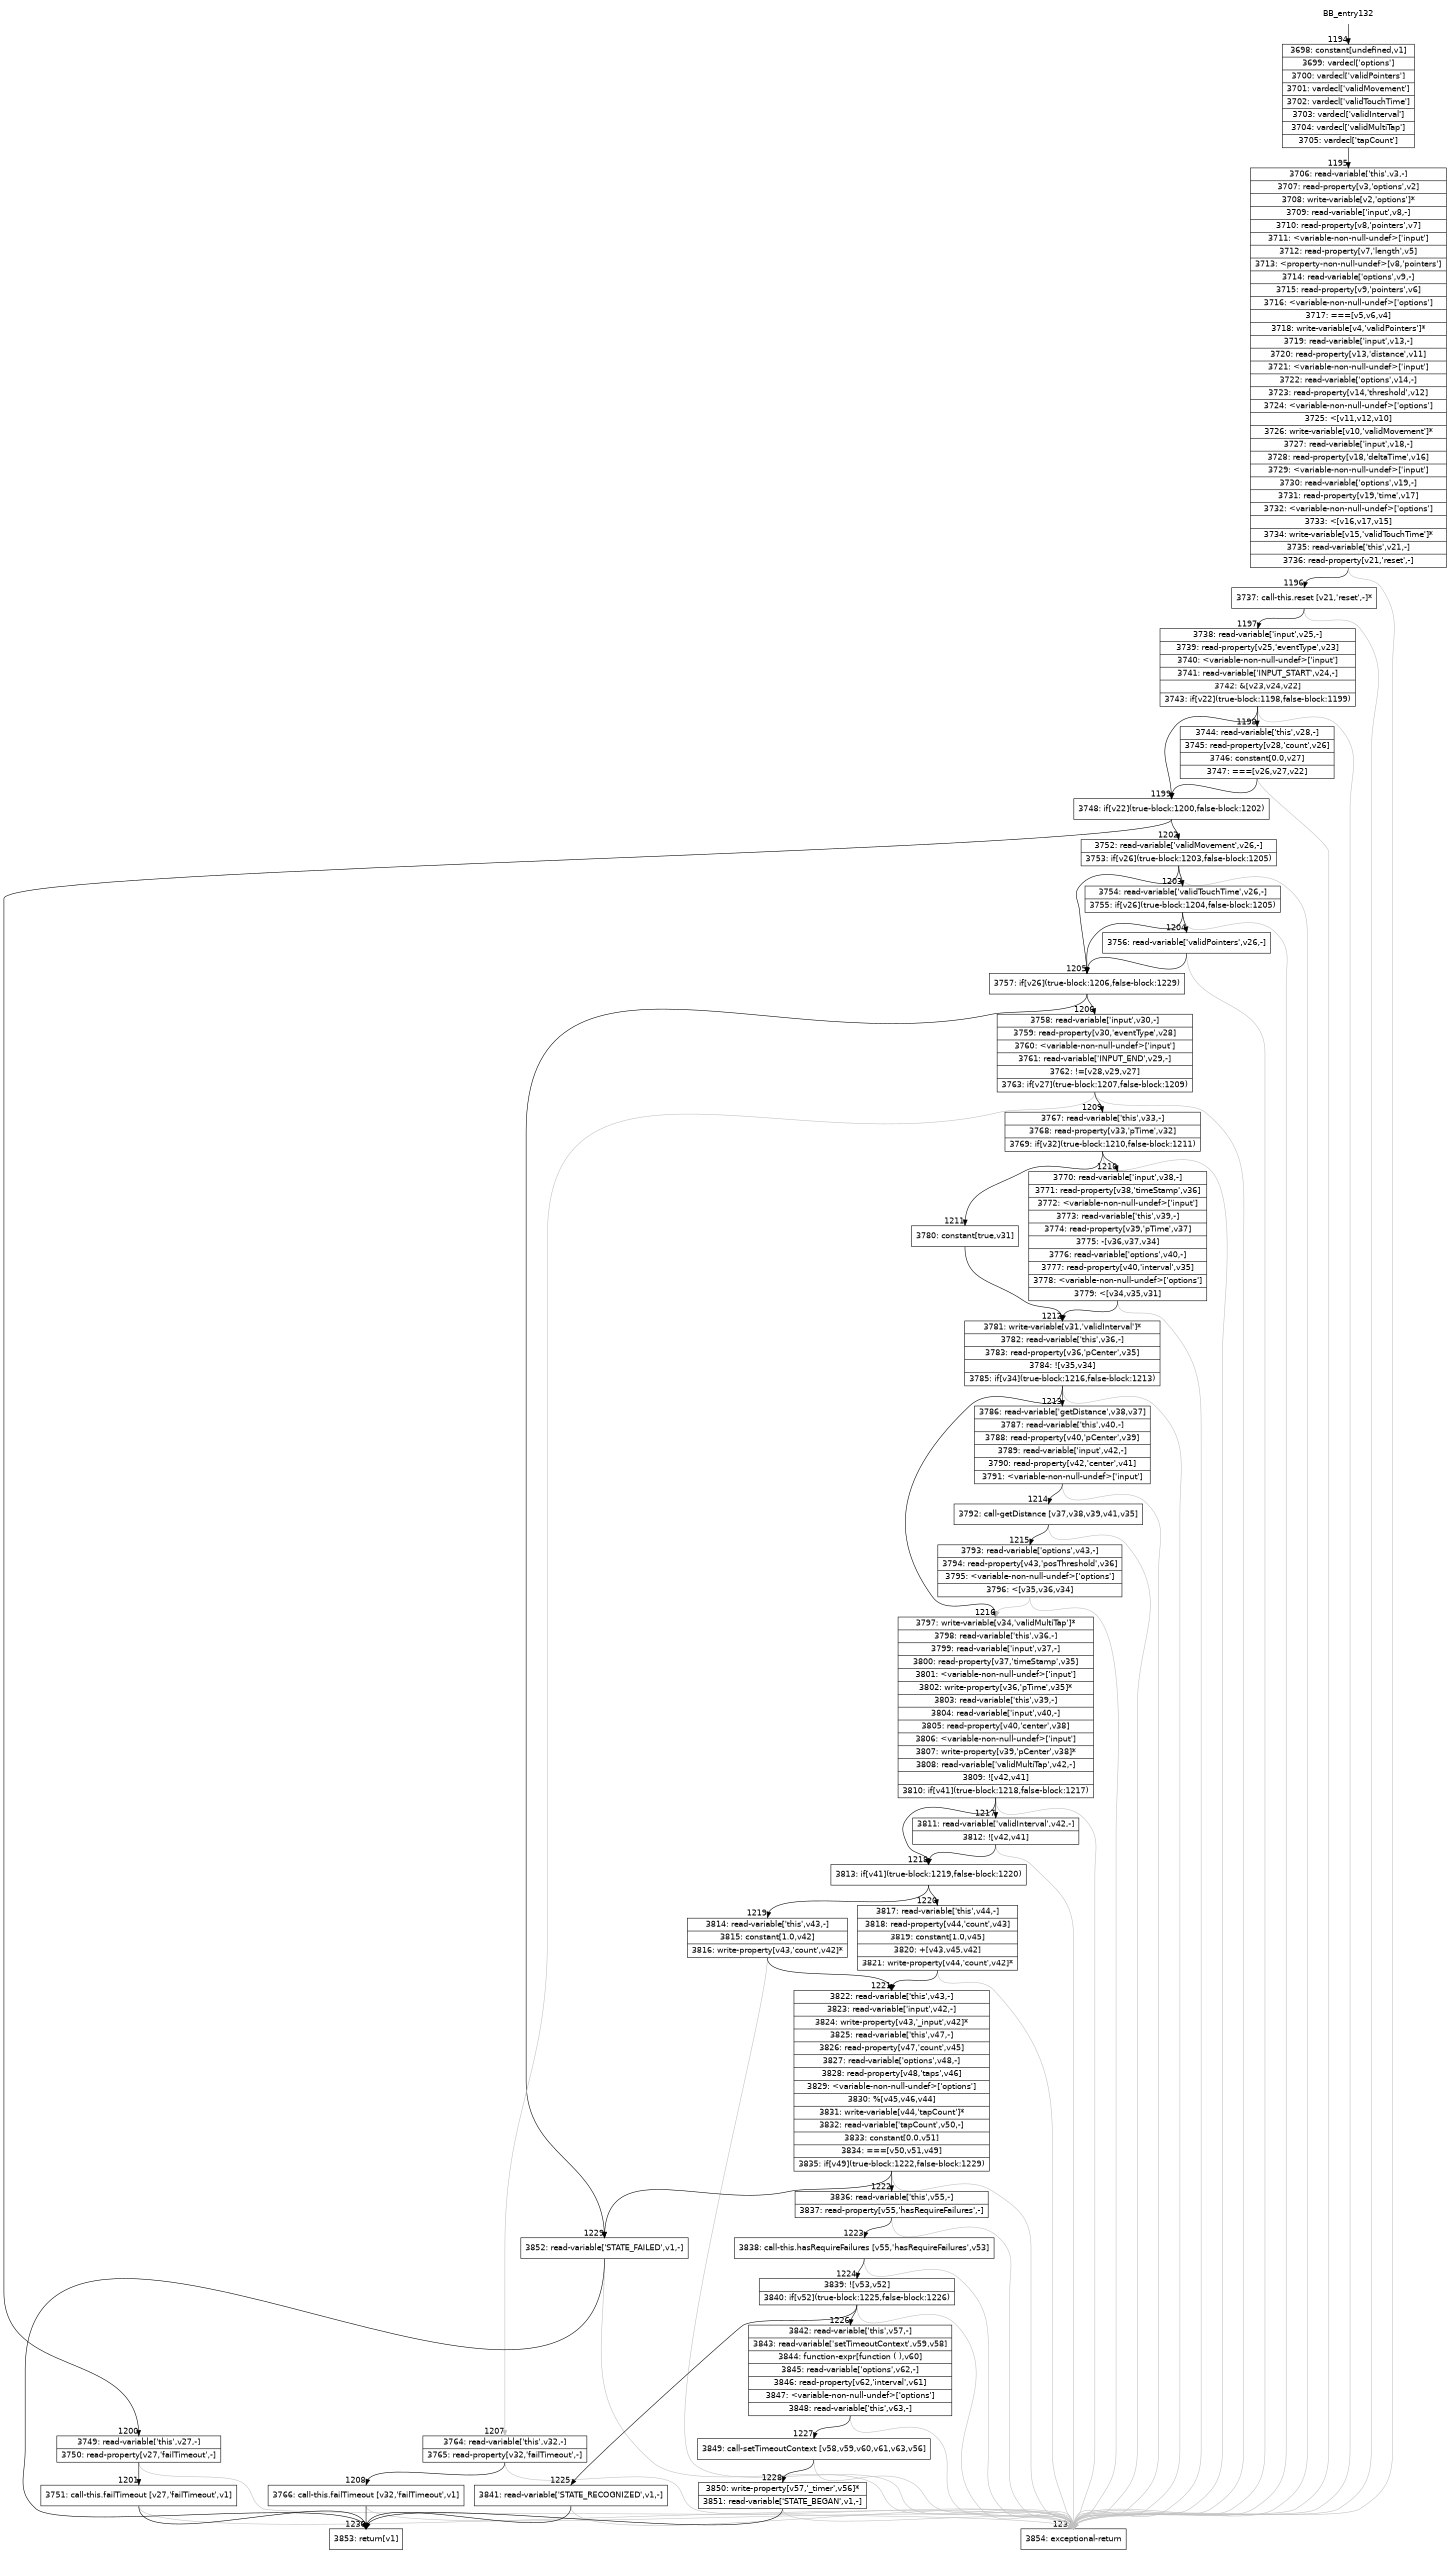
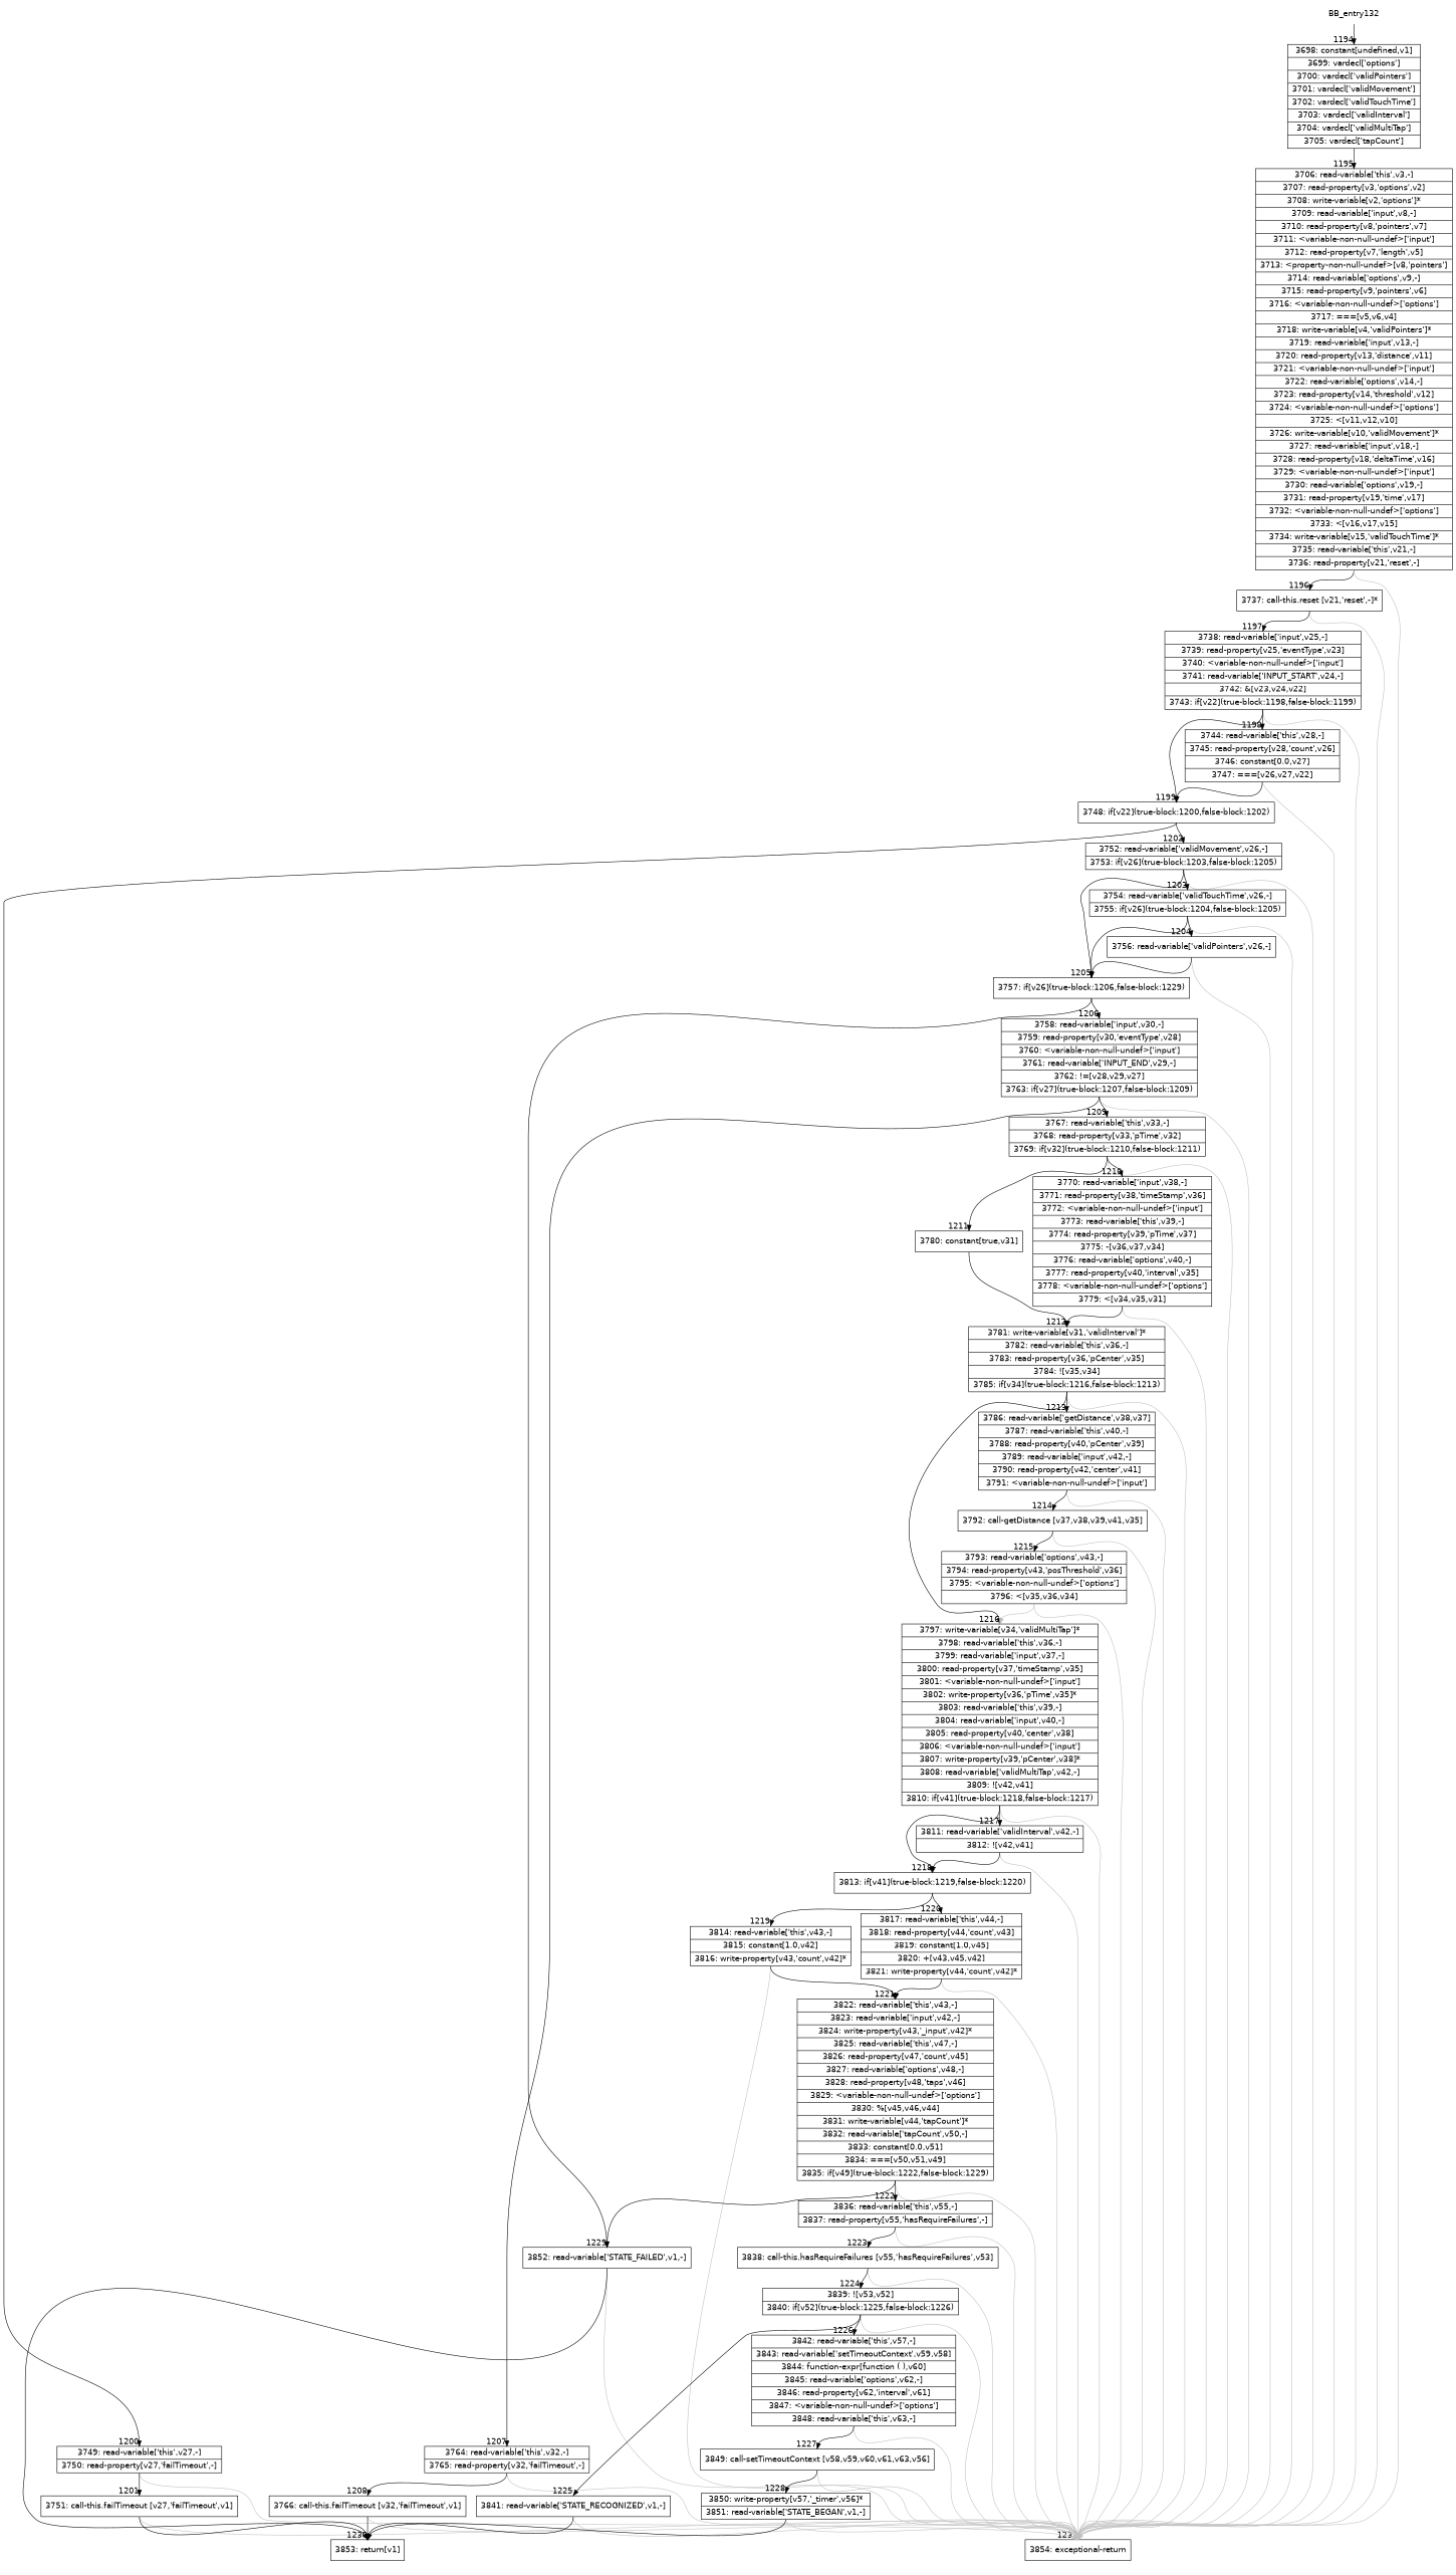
  digraph {
    fontname="DejaVu Sans"
    rankdir=TD
    node [fontname="DejaVu Sans" shape=record]
    edge [fontname="DejaVu Sans" headport=n tailport=s]
    n1 [label=BB_entry132 shape=none]
    n2 [label="{3698: constant[undefined,v1]|3699: vardecl['options']|3700: vardecl['validPointers']|3701: vardecl['validMovement']|3702: vardecl['validTouchTime']|3703: vardecl['validInterval']|3704: vardecl['validMultiTap']|3705: vardecl['tapCount']}"]
    n3 [label="{3706: read-variable['this',v3,-]|3707: read-property[v3,'options',v2]|3708: write-variable[v2,'options']*|3709: read-variable['input',v8,-]|3710: read-property[v8,'pointers',v7]|3711: \<variable-non-null-undef\>['input']|3712: read-property[v7,'length',v5]|3713: \<property-non-null-undef\>[v8,'pointers']|3714: read-variable['options',v9,-]|3715: read-property[v9,'pointers',v6]|3716: \<variable-non-null-undef\>['options']|3717: ===[v5,v6,v4]|3718: write-variable[v4,'validPointers']*|3719: read-variable['input',v13,-]|3720: read-property[v13,'distance',v11]|3721: \<variable-non-null-undef\>['input']|3722: read-variable['options',v14,-]|3723: read-property[v14,'threshold',v12]|3724: \<variable-non-null-undef\>['options']|3725: \<[v11,v12,v10]|3726: write-variable[v10,'validMovement']*|3727: read-variable['input',v18,-]|3728: read-property[v18,'deltaTime',v16]|3729: \<variable-non-null-undef\>['input']|3730: read-variable['options',v19,-]|3731: read-property[v19,'time',v17]|3732: \<variable-non-null-undef\>['options']|3733: \<[v16,v17,v15]|3734: write-variable[v15,'validTouchTime']*|3735: read-variable['this',v21,-]|3736: read-property[v21,'reset',-]}"]
    n4 [label="{3737: call-this.reset [v21,'reset',-]*}"]
    n5 [label="{3854: exceptional-return}"]
    n6 [label="{3738: read-variable['input',v25,-]|3739: read-property[v25,'eventType',v23]|3740: \<variable-non-null-undef\>['input']|3741: read-variable['INPUT_START',v24,-]|3742: &[v23,v24,v22]|3743: if[v22](true-block:1198,false-block:1199)}"]
    n7 [label="{3748: if[v22](true-block:1200,false-block:1202)}"]
    n8 [label="{3744: read-variable['this',v28,-]|3745: read-property[v28,'count',v26]|3746: constant[0.0,v27]|3747: ===[v26,v27,v22]}"]
    n9 [label="{3749: read-variable['this',v27,-]|3750: read-property[v27,'failTimeout',-]}"]
    n10 [label="{3752: read-variable['validMovement',v26,-]|3753: if[v26](true-block:1203,false-block:1205)}"]
    n11 [label="{3751: call-this.failTimeout [v27,'failTimeout',v1]}"]
    n12 [label="{3757: if[v26](true-block:1206,false-block:1229)}"]
    n13 [label="{3754: read-variable['validTouchTime',v26,-]|3755: if[v26](true-block:1204,false-block:1205)}"]
    n14 [label="{3853: return[v1]}"]
    n15 [label="{3758: read-variable['input',v30,-]|3759: read-property[v30,'eventType',v28]|3760: \<variable-non-null-undef\>['input']|3761: read-variable['INPUT_END',v29,-]|3762: !=[v28,v29,v27]|3763: if[v27](true-block:1207,false-block:1209)}"]
    n16 [label="{3852: read-variable['STATE_FAILED',v1,-]}"]
    n17 [label="{3756: read-variable['validPointers',v26,-]}"]
    n18 [label="{3764: read-variable['this',v32,-]|3765: read-property[v32,'failTimeout',-]}"]
    n19 [label="{3767: read-variable['this',v33,-]|3768: read-property[v33,'pTime',v32]|3769: if[v32](true-block:1210,false-block:1211)}"]
    n20 [label="{3766: call-this.failTimeout [v32,'failTimeout',v1]}"]
    n21 [label="{3770: read-variable['input',v38,-]|3771: read-property[v38,'timeStamp',v36]|3772: \<variable-non-null-undef\>['input']|3773: read-variable['this',v39,-]|3774: read-property[v39,'pTime',v37]|3775: -[v36,v37,v34]|3776: read-variable['options',v40,-]|3777: read-property[v40,'interval',v35]|3778: \<variable-non-null-undef\>['options']|3779: \<[v34,v35,v31]}"]
    n22 [label="{3780: constant[true,v31]}"]
    n23 [label="{3781: write-variable[v31,'validInterval']*|3782: read-variable['this',v36,-]|3783: read-property[v36,'pCenter',v35]|3784: ![v35,v34]|3785: if[v34](true-block:1216,false-block:1213)}"]
    n24 [label="{3797: write-variable[v34,'validMultiTap']*|3798: read-variable['this',v36,-]|3799: read-variable['input',v37,-]|3800: read-property[v37,'timeStamp',v35]|3801: \<variable-non-null-undef\>['input']|3802: write-property[v36,'pTime',v35]*|3803: read-variable['this',v39,-]|3804: read-variable['input',v40,-]|3805: read-property[v40,'center',v38]|3806: \<variable-non-null-undef\>['input']|3807: write-property[v39,'pCenter',v38]*|3808: read-variable['validMultiTap',v42,-]|3809: ![v42,v41]|3810: if[v41](true-block:1218,false-block:1217)}"]
    n25 [label="{3786: read-variable['getDistance',v38,v37]|3787: read-variable['this',v40,-]|3788: read-property[v40,'pCenter',v39]|3789: read-variable['input',v42,-]|3790: read-property[v42,'center',v41]|3791: \<variable-non-null-undef\>['input']}"]
    n26 [label="{3813: if[v41](true-block:1219,false-block:1220)}"]
    n27 [label="{3811: read-variable['validInterval',v42,-]|3812: ![v42,v41]}"]
    n28 [label="{3792: call-getDistance [v37,v38,v39,v41,v35]}"]
    n29 [label="{3814: read-variable['this',v43,-]|3815: constant[1.0,v42]|3816: write-property[v43,'count',v42]*}"]
    n30 [label="{3817: read-variable['this',v44,-]|3818: read-property[v44,'count',v43]|3819: constant[1.0,v45]|3820: +[v43,v45,v42]|3821: write-property[v44,'count',v42]*}"]
    n31 [label="{3793: read-variable['options',v43,-]|3794: read-property[v43,'posThreshold',v36]|3795: \<variable-non-null-undef\>['options']|3796: \<[v35,v36,v34]}"]
    n32 [label="{3822: read-variable['this',v43,-]|3823: read-variable['input',v42,-]|3824: write-property[v43,'_input',v42]*|3825: read-variable['this',v47,-]|3826: read-property[v47,'count',v45]|3827: read-variable['options',v48,-]|3828: read-property[v48,'taps',v46]|3829: \<variable-non-null-undef\>['options']|3830: %[v45,v46,v44]|3831: write-variable[v44,'tapCount']*|3832: read-variable['tapCount',v50,-]|3833: constant[0.0,v51]|3834: ===[v50,v51,v49]|3835: if[v49](true-block:1222,false-block:1229)}"]
    n33 [label="{3836: read-variable['this',v55,-]|3837: read-property[v55,'hasRequireFailures',-]}"]
    n34 [label="{3838: call-this.hasRequireFailures [v55,'hasRequireFailures',v53]}"]
    n35 [label="{3839: ![v53,v52]|3840: if[v52](true-block:1225,false-block:1226)}"]
    n36 [label="{3841: read-variable['STATE_RECOGNIZED',v1,-]}"]
    n37 [label="{3842: read-variable['this',v57,-]|3843: read-variable['setTimeoutContext',v59,v58]|3844: function-expr[function ( ),v60]|3845: read-variable['options',v62,-]|3846: read-property[v62,'interval',v61]|3847: \<variable-non-null-undef\>['options']|3848: read-variable['this',v63,-]}"]
    n38 [label="{3849: call-setTimeoutContext [v58,v59,v60,v61,v63,v56]}"]
    n39 [label="{3850: write-property[v57,'_timer',v56]*|3851: read-variable['STATE_BEGAN',v1,-]}"]
    n1 -> n2 [headlabel="    1194"]
    n2 -> n3 [headlabel="      1195"]
    n3 -> n4 [headlabel="      1196"]
    n3 -> n5 [color=gray headlabel="      1231"]
    n4 -> n5 [color=gray]
    n4 -> n6 [headlabel="      1197"]
    n6 -> n5 [color=gray]
    n6 -> n7 [headlabel="      1199"]
    n6 -> n8 [headlabel="      1198"]
    n7 -> n9 [headlabel="      1200"]
    n7 -> n10 [headlabel="      1202"]
    n8 -> n5 [color=gray]
    n8 -> n7
    n9 -> n5 [color=gray]
    n9 -> n11 [headlabel="      1201"]
    n10 -> n5 [color=gray]
    n10 -> n12 [headlabel="      1205"]
    n10 -> n13 [headlabel="      1203"]
    n11 -> n5 [color=gray]
    n11 -> n14 [headlabel="      1230"]
    n12 -> n15 [headlabel="      1206"]
    n12 -> n16 [headlabel="      1229"]
    n13 -> n5 [color=gray]
    n13 -> n12
    n13 -> n17 [headlabel="      1204"]
    n15 -> n5 [color=gray]
-   n15 -> n18 [headlabel="      1207" color=gray]
+   n15 -> n18 [headlabel="      1207"]
    n15 -> n19 [headlabel="      1209"]
    n16 -> n5 [color=gray]
    n16 -> n14
    n17 -> n5 [color=gray]
    n17 -> n12
    n18 -> n5 [color=gray]
    n18 -> n20 [headlabel="      1208"]
    n19 -> n5 [color=gray]
    n19 -> n21 [headlabel="      1210"]
    n19 -> n22 [headlabel="      1211"]
    n20 -> n5 [color=gray]
    n20 -> n14
    n21 -> n5 [color=gray]
    n21 -> n23 [headlabel="      1212"]
    n22 -> n23
    n23 -> n5 [color=gray]
    n23 -> n24 [headlabel="      1216"]
    n23 -> n25 [headlabel="      1213"]
    n24 -> n5 [color=gray]
    n24 -> n26 [headlabel="      1218"]
    n24 -> n27 [headlabel="      1217"]
    n25 -> n5 [color=gray]
    n25 -> n28 [headlabel="      1214"]
    n26 -> n29 [headlabel="      1219"]
    n26 -> n30 [headlabel="      1220"]
    n27 -> n5 [color=gray]
    n27 -> n26
    n28 -> n5 [color=gray]
    n28 -> n31 [headlabel="      1215"]
    n29 -> n5 [color=gray]
    n29 -> n32 [headlabel="      1221"]
    n30 -> n5 [color=gray]
    n30 -> n32
    n31 -> n5 [color=gray]
    n31 -> n24 [color=gray]
    n32 -> n5 [color=gray]
    n32 -> n16
    n32 -> n33 [headlabel="      1222"]
    n33 -> n5 [color=gray]
    n33 -> n34 [headlabel="      1223"]
    n34 -> n5 [color=gray]
    n34 -> n35 [headlabel="      1224"]
    n35 -> n5 [color=gray]
    n35 -> n36 [headlabel="      1225"]
    n35 -> n37 [headlabel="      1226"]
    n36 -> n5 [color=gray]
    n36 -> n14
    n37 -> n5 [color=gray]
    n37 -> n38 [headlabel="      1227"]
    n38 -> n5 [color=gray]
    n38 -> n39 [headlabel="      1228"]
    n39 -> n5 [color=gray]
    n39 -> n14
  }
